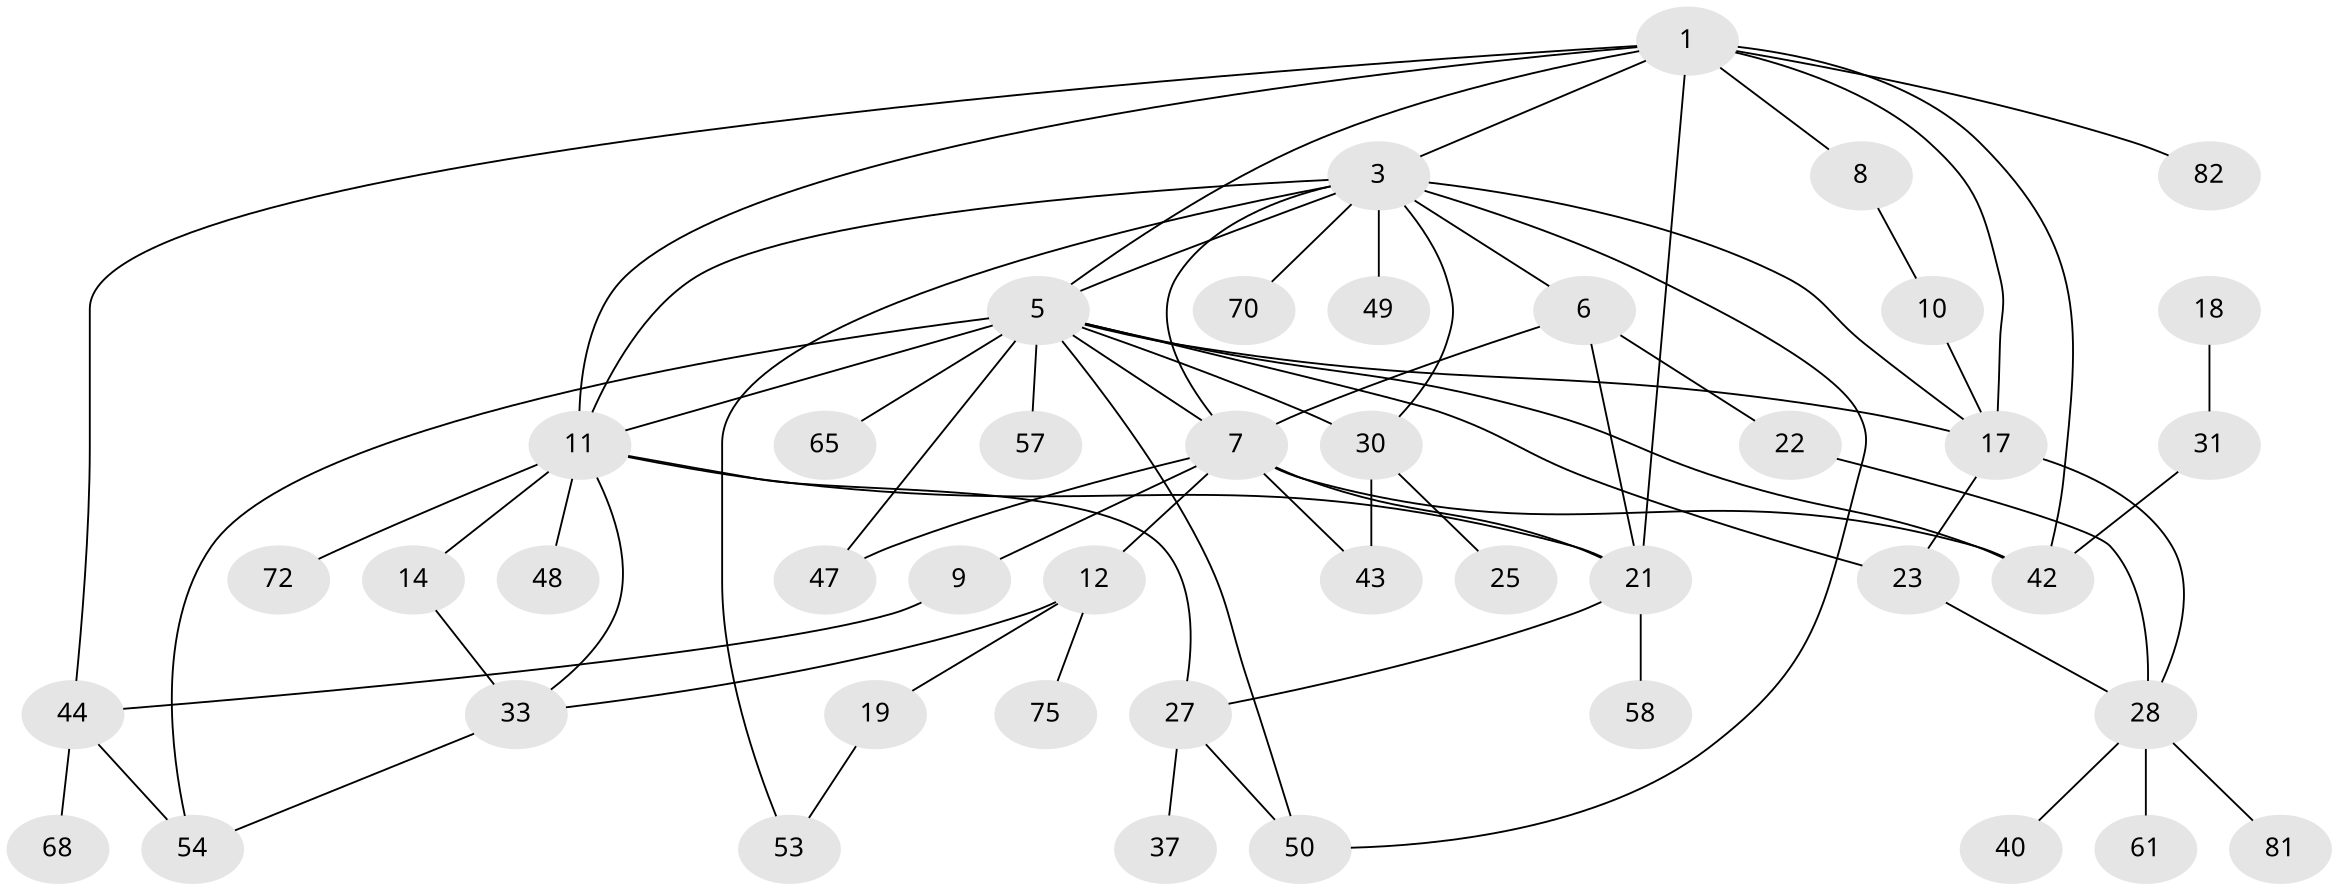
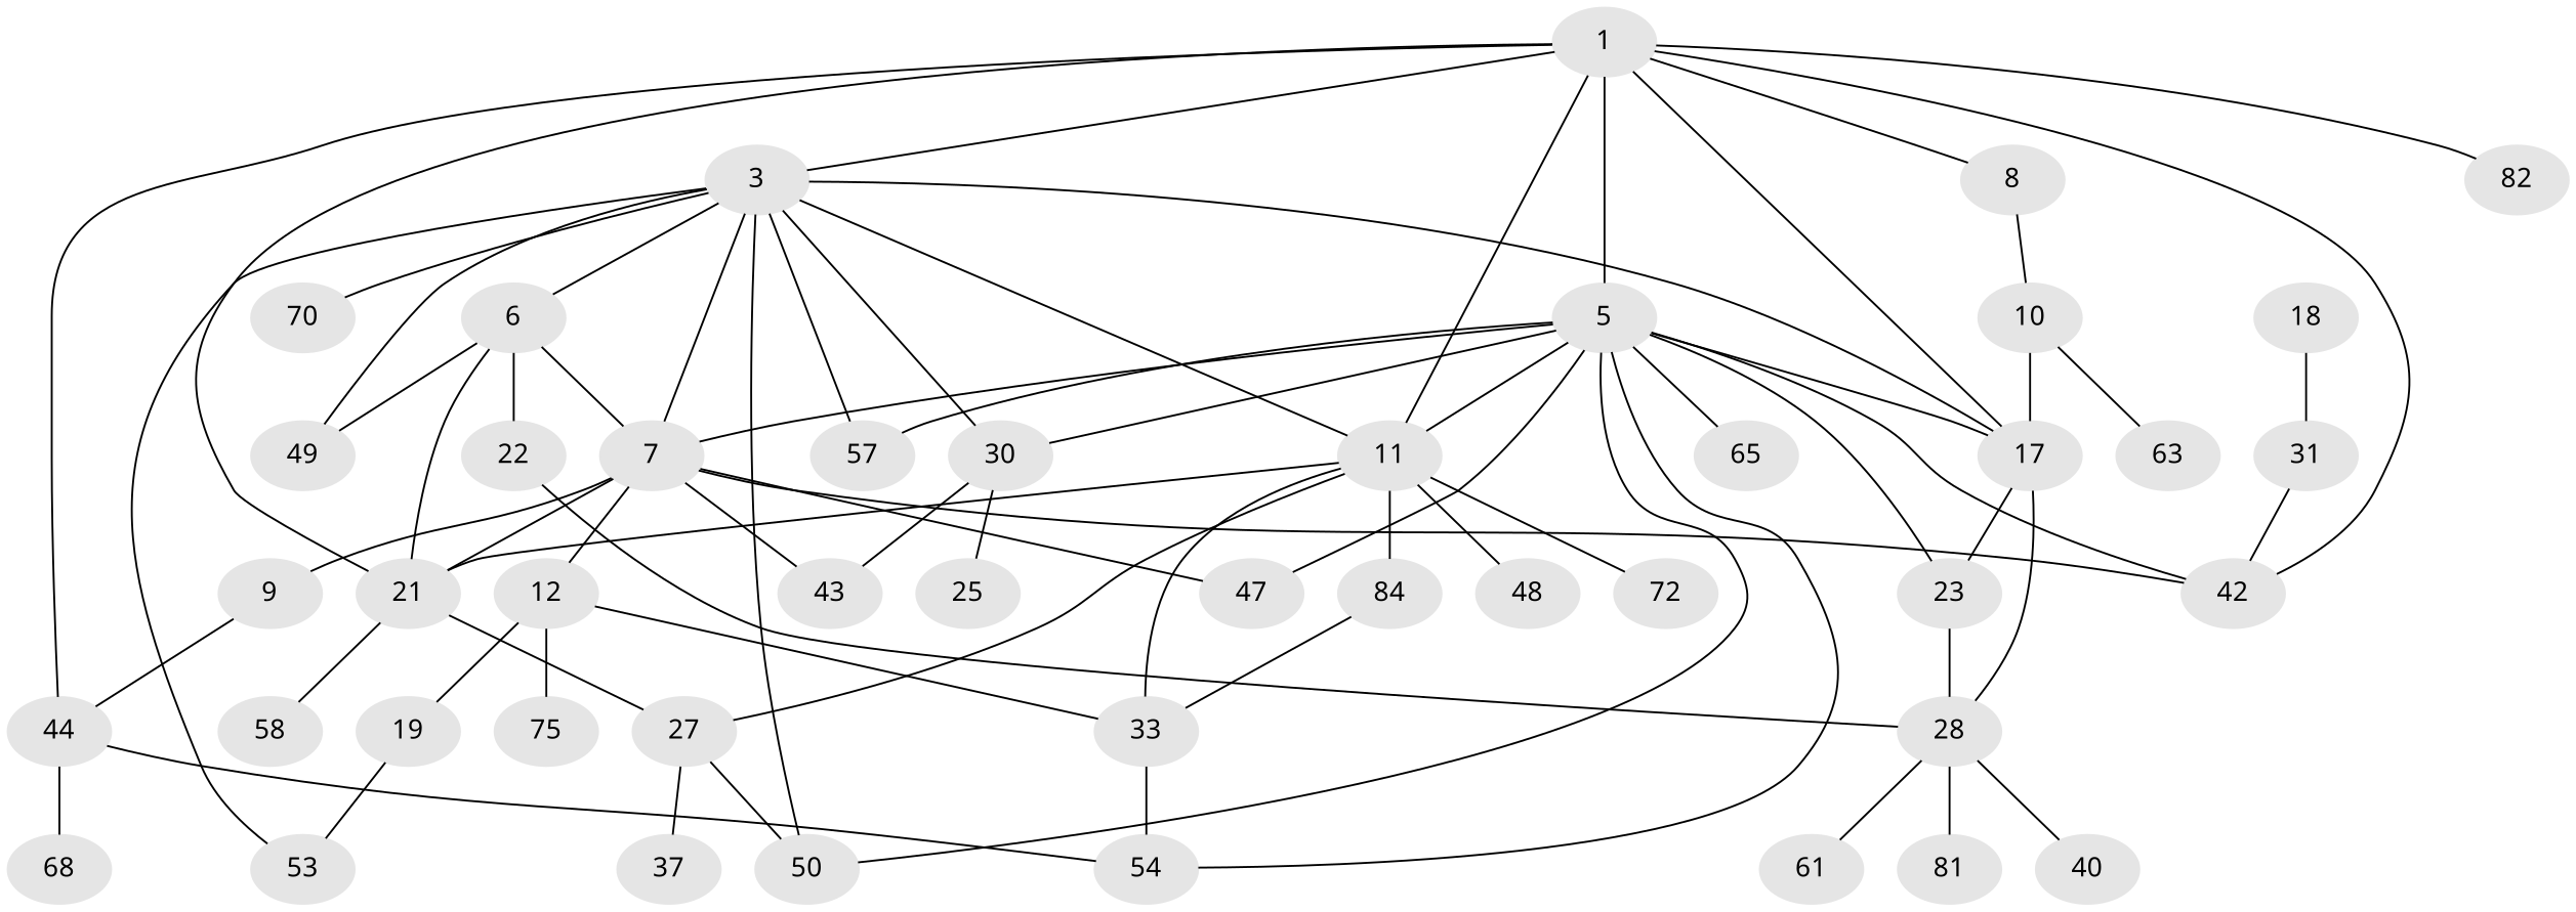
  graph {
    fontname="Noto Sans"
    node [color=gray90 fontname="Noto Sans" style=filled]
    edge [fontname="Noto Sans"]
    1 [super="+59+84+2+36"]
    3 [super="+79+16+4"]
    5 [super="+20+55"]
    8
    11 [super="+77+34"]
    17 [super="+86"]
    21 [super="+26"]
    42 [super="+66"]
    44 [super="+94+64"]
    82 [super="+90"]
    6 [super="+13+24"]
    7 [super="+39+38"]
    30
    49 [super="+75"]
    50
    53
    70
    23 [super="+92"]
    47
    54
    57
    65
    10 [super="+83"]
-   14 [super="+80+29"]
+   14 [super="+80+29" label=84]
    27
    33 [super="+67"]
    48
    72
    28 [super="+45+46"]
    n30 [label=58]
    68 [super="+93"]
    22
    9
    12
    43
    25 [super="+51+58"]
    19
    n38 [label=75]
+   63
    31 [super="+56"]
    18
    37
    40
    61
    81
    1 -- 3
    1 -- 5
    1 -- 8
    1 -- 11
    1 -- 17
    1 -- 21
    1 -- 42
    1 -- 44
    1 -- 82
-   3 -- 5
+   3 -- 57
    3 -- 11
    3 -- 17
    3 -- 6
    3 -- 7
    3 -- 30
    3 -- 49
    3 -- 50
    3 -- 53
    3 -- 70
    5 -- 11
    5 -- 17
    5 -- 42
    5 -- 7
    5 -- 30
    5 -- 50
    5 -- 23 [weight=2]
    5 -- 47
    5 -- 54
    5 -- 57
    5 -- 65
    8 -- 10
    11 -- 21
    11 -- 14 [weight=2]
    11 -- 27
    11 -- 33
    11 -- 48
    11 -- 72 [weight=2]
    17 -- 23
    17 -- 28
    21 -- 27
    21 -- n30
    44 -- 54
    44 -- 68
    6 -- 21 [weight=2]
    6 -- 7
+   6 -- 49
    6 -- 22
    7 -- 21
    7 -- 42
    7 -- 47
    7 -- 9
    7 -- 12
    7 -- 43
    30 -- 43
    30 -- 25 [weight=3]
    23 -- 28
    10 -- 17
+   10 -- 63
    14 -- 33
    27 -- 50
    27 -- 37
    33 -- 54
    28 -- 40
    28 -- 61
    28 -- 81
    22 -- 28
    9 -- 44
    12 -- 33
    12 -- 19
    12 -- n38
    19 -- 53
    31 -- 42
    18 -- 31
  }
